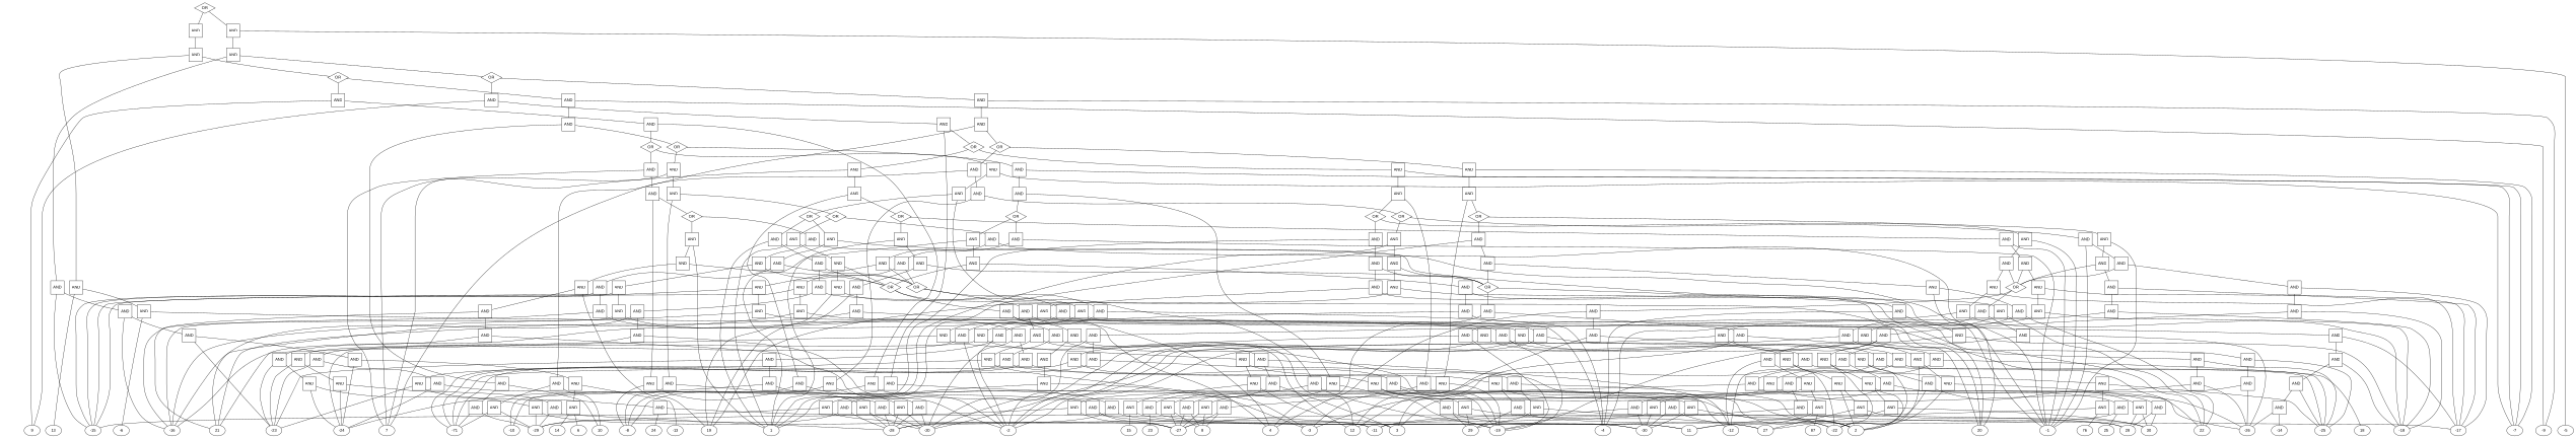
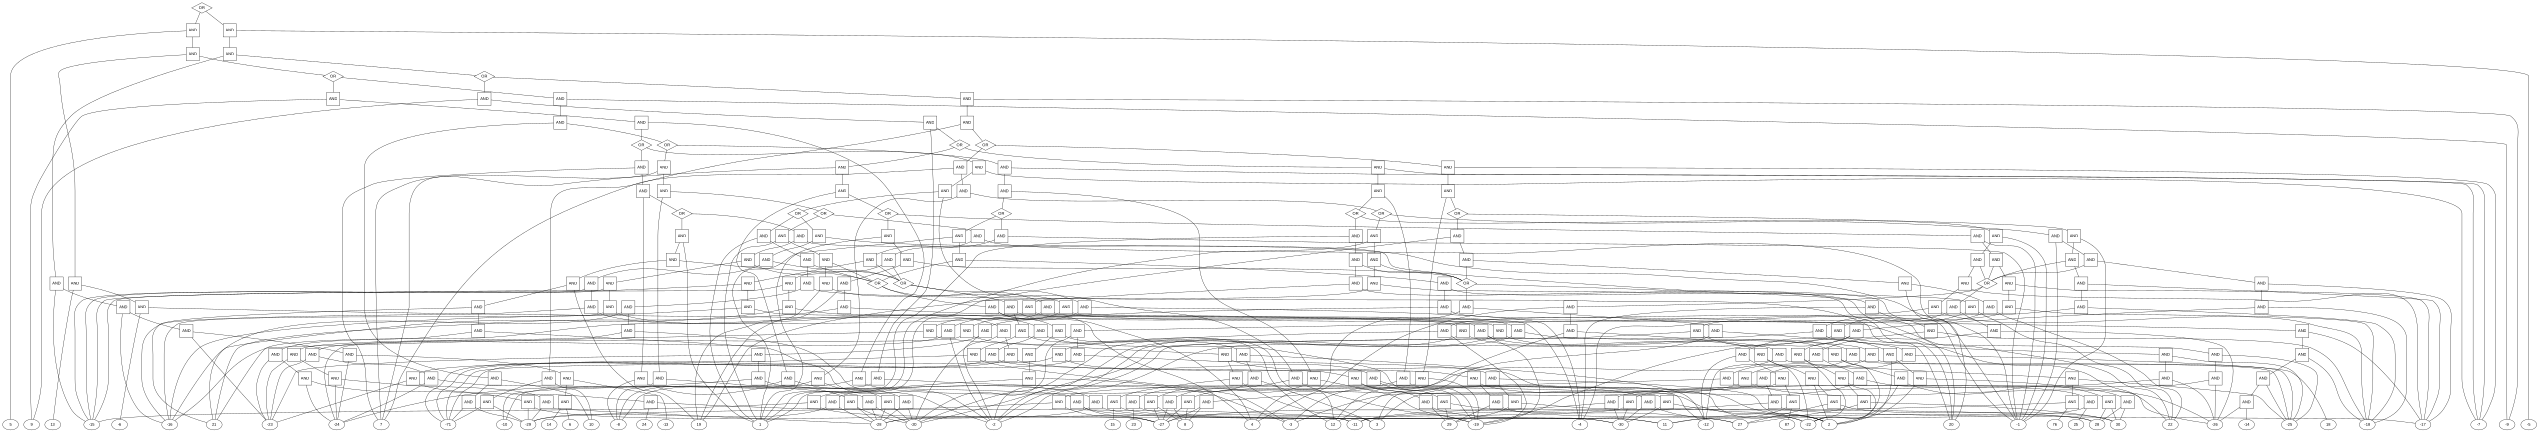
  graph {
    rankdir=TB
    node [fontname=Arial shape=square]
    -26 [shape=""]
    -14 [shape=""]
    -25 [shape=""]
    -18 [shape=""]
    -17 [shape=""]
    -6 [shape=""]
    13 [shape=""]
    -22 [shape=""]
    -30 [shape=""]
    -10 [shape=""]
    -20 [shape=""]
    -28 [shape=""]
    -8 [shape=""]
    -27 [shape=""]
    -29 [shape=""]
    -24 [shape=""]
    -23 [shape=""]
    -2 [shape=""]
    21 [shape=""]
    19 [shape=""]
    -15 [shape=""]
    -11 [shape=""]
    -3 [shape=""]
    12 [shape=""]
    4 [shape=""]
    11 [shape=""]
    15 [shape=""]
    3 [shape=""]
    -12 [shape=""]
    -16 [shape=""]
    -4 [shape=""]
    1 [shape=""]
    27 [shape=""]
    29 [shape=""]
    2 [shape=""]
    n36 [label=-71 shape=""]
    -19 [shape=""]
    24 [shape=""]
    23 [shape=""]
    -1 [shape=""]
    7 [shape=""]
    8 [shape=""]
    20 [shape=""]
    28 [shape=""]
    -7 [shape=""]
    9 [shape=""]
    10 [shape=""]
    22 [shape=""]
    30 [shape=""]
    -9 [shape=""]
+   5 [shape=""]
    6 [shape=""]
    14 [shape=""]
    -13 [shape=""]
    18 [shape=""]
    n56 [label=87 shape=""]
    n57 [label=76 shape=""]
    25 [shape=""]
    -5 [shape=""]
    n60 [label=AND]
    n61 [label=AND]
    n62 [label=AND]
    n63 [label=AND]
    n64 [label=AND]
    n65 [label=AND]
    n66 [label=AND]
    n67 [label=AND]
    n68 [label=AND]
    n69 [label=AND]
    n70 [label=AND]
    n71 [label=AND]
    n72 [label=AND]
    n73 [label=AND]
    n74 [label=AND]
    n75 [label=AND]
    n76 [label=AND]
    n77 [label=AND]
    n78 [label=AND]
    n79 [label=AND]
    n80 [label=AND]
    n81 [label=AND]
    n82 [label=AND]
    n83 [label=AND]
    n84 [label=AND]
    n85 [label=AND]
    n86 [label=OR shape=diamond]
    n87 [label=AND]
    n88 [label=AND]
    n89 [label=AND]
    n90 [label=AND]
    n91 [label=AND]
    n92 [label=AND]
    n93 [label=AND]
    n94 [label=AND]
    n95 [label=AND]
    n96 [label=AND]
    n97 [label=AND]
    n98 [label=AND]
    n99 [label=AND]
    n100 [label=AND]
    n101 [label=AND]
    n102 [label=AND]
    n103 [label=AND]
    n104 [label=AND]
    n105 [label=OR shape=diamond]
    n106 [label=AND]
    n107 [label=AND]
    n108 [label=OR shape=diamond]
    n109 [label=AND]
    n110 [label=AND]
    n111 [label=AND]
    n112 [label=AND]
    n113 [label=AND]
    n114 [label=AND]
    n115 [label=AND]
    n116 [label=AND]
    n117 [label=AND]
    n118 [label=AND]
    n119 [label=AND]
    n120 [label=AND]
    n121 [label=AND]
    n122 [label=AND]
    n123 [label=AND]
    n124 [label=AND]
    n125 [label=AND]
    n126 [label=AND]
    n127 [label=AND]
    n128 [label=AND]
    n129 [label=OR shape=diamond]
    n130 [label=AND]
    n131 [label=AND]
    n132 [label=OR shape=diamond]
    n133 [label=AND]
    n134 [label=AND]
    n135 [label=AND]
    n136 [label=AND]
    n137 [label=AND]
    n138 [label=AND]
    n139 [label=AND]
    n140 [label=AND]
    n141 [label=AND]
    n142 [label=AND]
    n143 [label=AND]
    n144 [label=AND]
    n145 [label=AND]
    n146 [label=AND]
    n147 [label=AND]
    n148 [label=AND]
    n149 [label=AND]
    n150 [label=AND]
    n151 [label=AND]
    n152 [label=AND]
    n153 [label=AND]
    n154 [label=AND]
    n155 [label=OR shape=diamond]
    n156 [label=AND]
    n157 [label=AND]
    n158 [label=AND]
    n159 [label=AND]
    n160 [label=AND]
    n161 [label=AND]
    n162 [label=AND]
    n163 [label=AND]
    n164 [label=AND]
    n165 [label=AND]
    n166 [label=AND]
    n167 [label=AND]
    n168 [label=AND]
    n169 [label=AND]
    n170 [label=AND]
    n171 [label=AND]
    n172 [label=AND]
    n173 [label=AND]
    n174 [label=AND]
    n175 [label=AND]
    n176 [label=OR shape=diamond]
    n177 [label=AND]
    n178 [label=AND]
    n179 [label=OR shape=diamond]
    n180 [label=AND]
    n181 [label=AND]
    n182 [label=OR shape=diamond]
    n183 [label=AND]
    n184 [label=AND]
    n185 [label=AND]
    n186 [label=AND]
    n187 [label=AND]
    n188 [label=AND]
    n189 [label=AND]
    n190 [label=AND]
    n191 [label=AND]
    n192 [label=AND]
    n193 [label=AND]
    n194 [label=AND]
    n195 [label=AND]
    n196 [label=AND]
    n197 [label=AND]
    n198 [label=AND]
    n199 [label=AND]
    n200 [label=AND]
    n201 [label=AND]
    n202 [label=AND]
    n203 [label=AND]
    n204 [label=AND]
    n205 [label=AND]
    n206 [label=AND]
    n207 [label=AND]
    n208 [label=AND]
    n209 [label=AND]
    n210 [label=AND]
    n211 [label=OR shape=diamond]
    n212 [label=AND]
    n213 [label=AND]
    n214 [label=AND]
    n215 [label=AND]
    n216 [label=AND]
    n217 [label=AND]
    n218 [label=AND]
    n219 [label=AND]
    n220 [label=AND]
    n221 [label=AND]
    n222 [label=AND]
    n223 [label=AND]
    n224 [label=AND]
    n225 [label=AND]
    n226 [label=AND]
    n227 [label=AND]
    n228 [label=AND]
    n229 [label=AND]
    n230 [label=OR shape=diamond]
    n231 [label=AND]
    n232 [label=AND]
    n233 [label=OR shape=diamond]
    n234 [label=AND]
    n235 [label=AND]
    n236 [label=AND]
    n237 [label=AND]
    n238 [label=AND]
    n239 [label=AND]
    n240 [label=AND]
    n241 [label=AND]
    n242 [label=AND]
    n243 [label=AND]
    n244 [label=AND]
    n245 [label=AND]
    n246 [label=AND]
    n247 [label=AND]
    n248 [label=AND]
    n249 [label=AND]
    n250 [label=AND]
    n251 [label=AND]
    n252 [label=AND]
    n253 [label=AND]
    n254 [label=OR shape=diamond]
    n255 [label=AND]
    n256 [label=AND]
    n257 [label=OR shape=diamond]
    n258 [label=AND]
    n259 [label=AND]
    n260 [label=AND]
    n261 [label=AND]
    n262 [label=AND]
    n263 [label=AND]
    n264 [label=AND]
    n265 [label=AND]
    n266 [label=AND]
    n267 [label=AND]
    n268 [label=AND]
    n269 [label=AND]
    n270 [label=AND]
    n271 [label=AND]
    n272 [label=AND]
    n273 [label=AND]
    n274 [label=AND]
    n275 [label=AND]
    n276 [label=AND]
    n277 [label=AND]
    n278 [label=AND]
    n279 [label=AND]
    n280 [label=OR shape=diamond]
    n281 [label=AND]
    n282 [label=AND]
    n283 [label=AND]
    n284 [label=AND]
    n285 [label=AND]
    n286 [label=AND]
    n287 [label=AND]
    n288 [label=AND]
    n289 [label=AND]
    n290 [label=AND]
    n291 [label=AND]
    n292 [label=AND]
    n293 [label=AND]
    n294 [label=AND]
    n295 [label=AND]
    n296 [label=AND]
    n297 [label=AND]
    n298 [label=AND]
    n299 [label=AND]
    n300 [label=AND]
    n301 [label=OR shape=diamond]
    n302 [label=AND]
    n303 [label=AND]
    n304 [label=OR shape=diamond]
    n305 [label=AND]
    n306 [label=AND]
    n307 [label=OR shape=diamond]
    n308 [label=AND]
    n309 [label=AND]
    n310 [label=OR shape=diamond]
    subgraph sub_1 {
      rank=same
      -26
      -14
      -25
      -18
      -17
      -6
      13
      -22
      -30
      -10
      -20
      -28
      -8
      -27
      -29
      -24
      -23
      -2
      21
      19
      -15
      -11
      -3
      12
      4
      11
      15
      3
      -12
      -16
      -4
      1
      27
      29
      2
      n36
      -19
      24
      23
      -1
      7
      8
      20
      28
      -7
      9
      10
      22
      30
      -9
+     5
      6
      14
      -13
      18
      n56
      n57
      25
      -5
    }
    n60 -- -26
    n60 -- -14
    n61 -- -25
    n61 -- n60
    n62 -- -18
    n62 -- n61
    n63 -- -17
    n63 -- n62
    n64 -- -6
    n64 -- n63
    n65 -- 13
    n65 -- n64
    n66 -- -22
    n66 -- -30
    n67 -- -10
    n67 -- n66
    n68 -- -20
    n68 -- -28
    n69 -- -8
    n69 -- n68
    n70 -- -27
    n70 -- -29
    n71 -- -24
    n71 -- n70
    n72 -- -23
    n72 -- n71
    n73 -- -2
    n73 -- n72
    n74 -- 21
    n74 -- n73
    n75 -- 19
    n75 -- n74
    n76 -- -15
    n76 -- -11
    n77 -- -3
    n77 -- n76
    n78 -- n77
    n79 -- 12
    n79 -- n78
    n80 -- 4
    n80 -- n79
    n81 -- 11
    n81 -- 15
    n82 -- 3
    n82 -- n81
    n83 -- -12
    n83 -- n82
    n84 -- -16
    n84 -- n83
    n85 -- -4
    n85 -- n84
    n86 -- n80
    n86 -- n85
    n87 -- n75
    n87 -- n86
    n88 -- 1
    n88 -- n87
    n89 -- 27
    n89 -- 29
    n90 -- 2
    n90 -- n89
    n91 -- n36
    n91 -- n90
    n92 -- -19
    n92 -- n91
    n93 -- -16
    n93 -- n92
    n94 -- -15
    n94 -- n93
    n95 -- -11
    n95 -- 24
    n96 -- -23
    n96 -- n95
    n97 -- -3
    n97 -- n96
    n98 -- 12
    n98 -- n97
    n99 -- 4
    n99 -- n98
    n100 -- 11
    n100 -- 23
    n101 -- 3
    n101 -- n100
    n102 -- -12
    n102 -- n101
    n103 -- -24
    n103 -- n102
    n104 -- -4
    n104 -- n103
    n105 -- n99
    n105 -- n104
    n106 -- n94
    n106 -- n105
    n107 -- -1
    n107 -- n106
    n108 -- n88
    n108 -- n107
    n109 -- n69
    n109 -- n108
    n110 -- 7
    n110 -- n109
    n111 -- -27
    n111 -- 8
    n112 -- -19
    n112 -- n111
    n113 -- -28
    n113 -- -29
    n114 -- -24
    n114 -- n113
    n115 -- -23
    n115 -- n114
    n116 -- -2
    n116 -- n115
    n117 -- 21
    n117 -- n116
    n118 -- 20
    n118 -- n117
    n119 -- n86
    n119 -- n118
    n120 -- 1
    n120 -- n119
    n121 -- 29
    n121 -- 28
    n122 -- 2
    n122 -- n121
    n123 -- n36
    n123 -- n122
    n124 -- -20
    n124 -- n123
    n125 -- -16
    n125 -- n124
    n126 -- -15
    n126 -- n125
    n127 -- n105
    n127 -- n126
    n128 -- -1
    n128 -- n127
    n129 -- n120
    n129 -- n128
    n130 -- n112
    n130 -- n129
    n131 -- -7
    n131 -- n130
    n132 -- n110
    n132 -- n131
    n133 -- n67
    n133 -- n132
    n134 -- 9
    n134 -- n133
    n135 -- -29
    n135 -- n36
    n136 -- 10
    n136 -- n135
    n137 -- -20
    n137 -- -28
    n138 -- -8
    n138 -- n137
    n139 -- -30
    n139 -- -27
    n140 -- -24
    n140 -- n139
    n141 -- -23
    n141 -- n140
    n142 -- -2
    n142 -- n141
    n143 -- 22
    n143 -- n142
    n144 -- 19
    n144 -- n143
    n145 -- n86
    n145 -- n144
    n146 -- 1
    n146 -- n145
    n147 -- 27
    n147 -- 30
    n148 -- 2
    n148 -- n147
    n149 -- -22
    n149 -- n148
    n150 -- -19
    n150 -- n149
    n151 -- -16
    n151 -- n150
    n152 -- -15
    n152 -- n151
    n153 -- n105
    n153 -- n152
    n154 -- -1
    n154 -- n153
    n155 -- n146
    n155 -- n154
    n156 -- n138
    n156 -- n155
    n157 -- 7
    n157 -- n156
    n158 -- -27
    n158 -- 8
    n159 -- -19
    n159 -- n158
    n160 -- -30
    n160 -- -28
    n161 -- -24
    n161 -- n160
    n162 -- -23
    n162 -- n161
    n163 -- -2
    n163 -- n162
    n164 -- 22
    n164 -- n163
    n165 -- 20
    n165 -- n164
    n166 -- n86
    n166 -- n165
    n167 -- 1
    n167 -- n166
    n168 -- 28
    n168 -- 30
    n169 -- 2
    n169 -- n168
    n170 -- -22
    n170 -- n169
    n171 -- -20
    n171 -- n170
    n172 -- -16
    n172 -- n171
    n173 -- -15
    n173 -- n172
    n174 -- n105
    n174 -- n173
    n175 -- -1
    n175 -- n174
    n176 -- n167
    n176 -- n175
    n177 -- n159
    n177 -- n176
    n178 -- -7
    n178 -- n177
    n179 -- n157
    n179 -- n178
    n180 -- n136
    n180 -- n179
    n181 -- -9
    n181 -- n180
    n182 -- n134
    n182 -- n181
    n183 -- n65
    n183 -- n182
+   n184 -- 5
    n184 -- n183
    n185 -- 6
    n185 -- 14
    n186 -- -13
    n186 -- n185
    n187 -- -24
    n187 -- n186
    n188 -- -23
    n188 -- n187
    n189 -- -16
    n189 -- n188
    n190 -- -15
    n190 -- n189
    n191 -- -22
    n191 -- -30
    n192 -- -10
    n192 -- n191
    n193 -- -20
    n193 -- -28
    n194 -- -8
    n194 -- n193
    n195 -- -27
    n195 -- -29
    n196 -- -26
    n196 -- n195
    n197 -- -25
    n197 -- n196
    n198 -- -2
    n198 -- n197
    n199 -- 21
    n199 -- n198
    n200 -- 19
    n200 -- n199
    n201 -- -17
    n201 -- -11
    n202 -- -3
    n202 -- n201
    n203 -- 18
    n203 -- n202
    n204 -- 12
    n204 -- n203
    n205 -- 4
    n205 -- n204
    n206 -- 11
    n206 -- n56
    n207 -- 3
    n207 -- n206
    n208 -- -12
    n208 -- n207
    n209 -- -18
    n209 -- n208
    n210 -- -4
    n210 -- n209
    n211 -- n205
    n211 -- n210
    n212 -- n200
    n212 -- n211
    n213 -- 1
    n213 -- n212
    n214 -- 27
    n214 -- 29
    n215 -- 2
    n215 -- n214
    n216 -- n36
    n216 -- n215
    n217 -- -19
    n217 -- n216
    n218 -- -18
    n218 -- n217
    n219 -- -17
    n219 -- n218
    n220 -- -11
    n220 -- n57
    n221 -- -25
    n221 -- n220
    n222 -- -3
    n222 -- n221
    n223 -- 12
    n223 -- n222
    n224 -- 4
    n224 -- n223
    n225 -- 11
    n225 -- 25
    n226 -- 3
    n226 -- n225
    n227 -- -12
    n227 -- n226
    n228 -- -26
    n228 -- n227
    n229 -- -4
    n229 -- n228
    n230 -- n224
    n230 -- n229
    n231 -- n219
    n231 -- n230
    n232 -- -1
    n232 -- n231
    n233 -- n213
    n233 -- n232
    n234 -- n194
    n234 -- n233
    n235 -- 7
    n235 -- n234
    n236 -- -27
    n236 -- 8
    n237 -- -19
    n237 -- n236
    n238 -- -28
    n238 -- -29
    n239 -- -26
    n239 -- n238
    n240 -- -25
    n240 -- n239
    n241 -- -2
    n241 -- n240
    n242 -- 21
    n242 -- n241
    n243 -- 20
    n243 -- n242
    n244 -- n211
    n244 -- n243
    n245 -- 1
    n245 -- n244
    n246 -- 29
    n246 -- 28
    n247 -- 2
    n247 -- n246
    n248 -- n36
    n248 -- n247
    n249 -- -20
    n249 -- n248
    n250 -- -18
    n250 -- n249
    n251 -- -17
    n251 -- n250
    n252 -- n230
    n252 -- n251
    n253 -- -1
    n253 -- n252
    n254 -- n245
    n254 -- n253
    n255 -- n237
    n255 -- n254
    n256 -- -7
    n256 -- n255
    n257 -- n235
    n257 -- n256
    n258 -- n192
    n258 -- n257
    n259 -- 9
    n259 -- n258
    n260 -- -29
    n260 -- n36
    n261 -- 10
    n261 -- n260
    n262 -- -20
    n262 -- -28
    n263 -- -8
    n263 -- n262
    n264 -- -30
    n264 -- -27
    n265 -- -26
    n265 -- n264
    n266 -- -25
    n266 -- n265
    n267 -- -2
    n267 -- n266
    n268 -- 22
    n268 -- n267
    n269 -- 19
    n269 -- n268
    n270 -- n211
    n270 -- n269
    n271 -- 1
    n271 -- n270
    n272 -- 27
    n272 -- 30
    n273 -- 2
    n273 -- n272
    n274 -- -22
    n274 -- n273
    n275 -- -19
    n275 -- n274
    n276 -- -18
    n276 -- n275
    n277 -- -17
    n277 -- n276
    n278 -- n230
    n278 -- n277
    n279 -- -1
    n279 -- n278
    n280 -- n271
    n280 -- n279
    n281 -- n263
    n281 -- n280
    n282 -- 7
    n282 -- n281
    n283 -- -27
    n283 -- 8
    n284 -- -19
    n284 -- n283
    n285 -- -30
    n285 -- -28
    n286 -- -26
    n286 -- n285
    n287 -- -25
    n287 -- n286
    n288 -- -2
    n288 -- n287
    n289 -- 22
    n289 -- n288
    n290 -- 20
    n290 -- n289
    n291 -- n211
    n291 -- n290
    n292 -- 1
    n292 -- n291
    n293 -- 28
    n293 -- 30
    n294 -- 2
    n294 -- n293
    n295 -- -22
    n295 -- n294
    n296 -- -20
    n296 -- n295
    n297 -- -18
    n297 -- n296
    n298 -- -17
    n298 -- n297
    n299 -- n230
    n299 -- n298
    n300 -- -1
    n300 -- n299
    n301 -- n292
    n301 -- n300
    n302 -- n284
    n302 -- n301
    n303 -- -7
    n303 -- n302
    n304 -- n282
    n304 -- n303
    n305 -- n261
    n305 -- n304
    n306 -- -9
    n306 -- n305
    n307 -- n259
    n307 -- n306
    n308 -- n190
    n308 -- n307
    n309 -- -5
    n309 -- n308
    n310 -- n184
    n310 -- n309
  }
